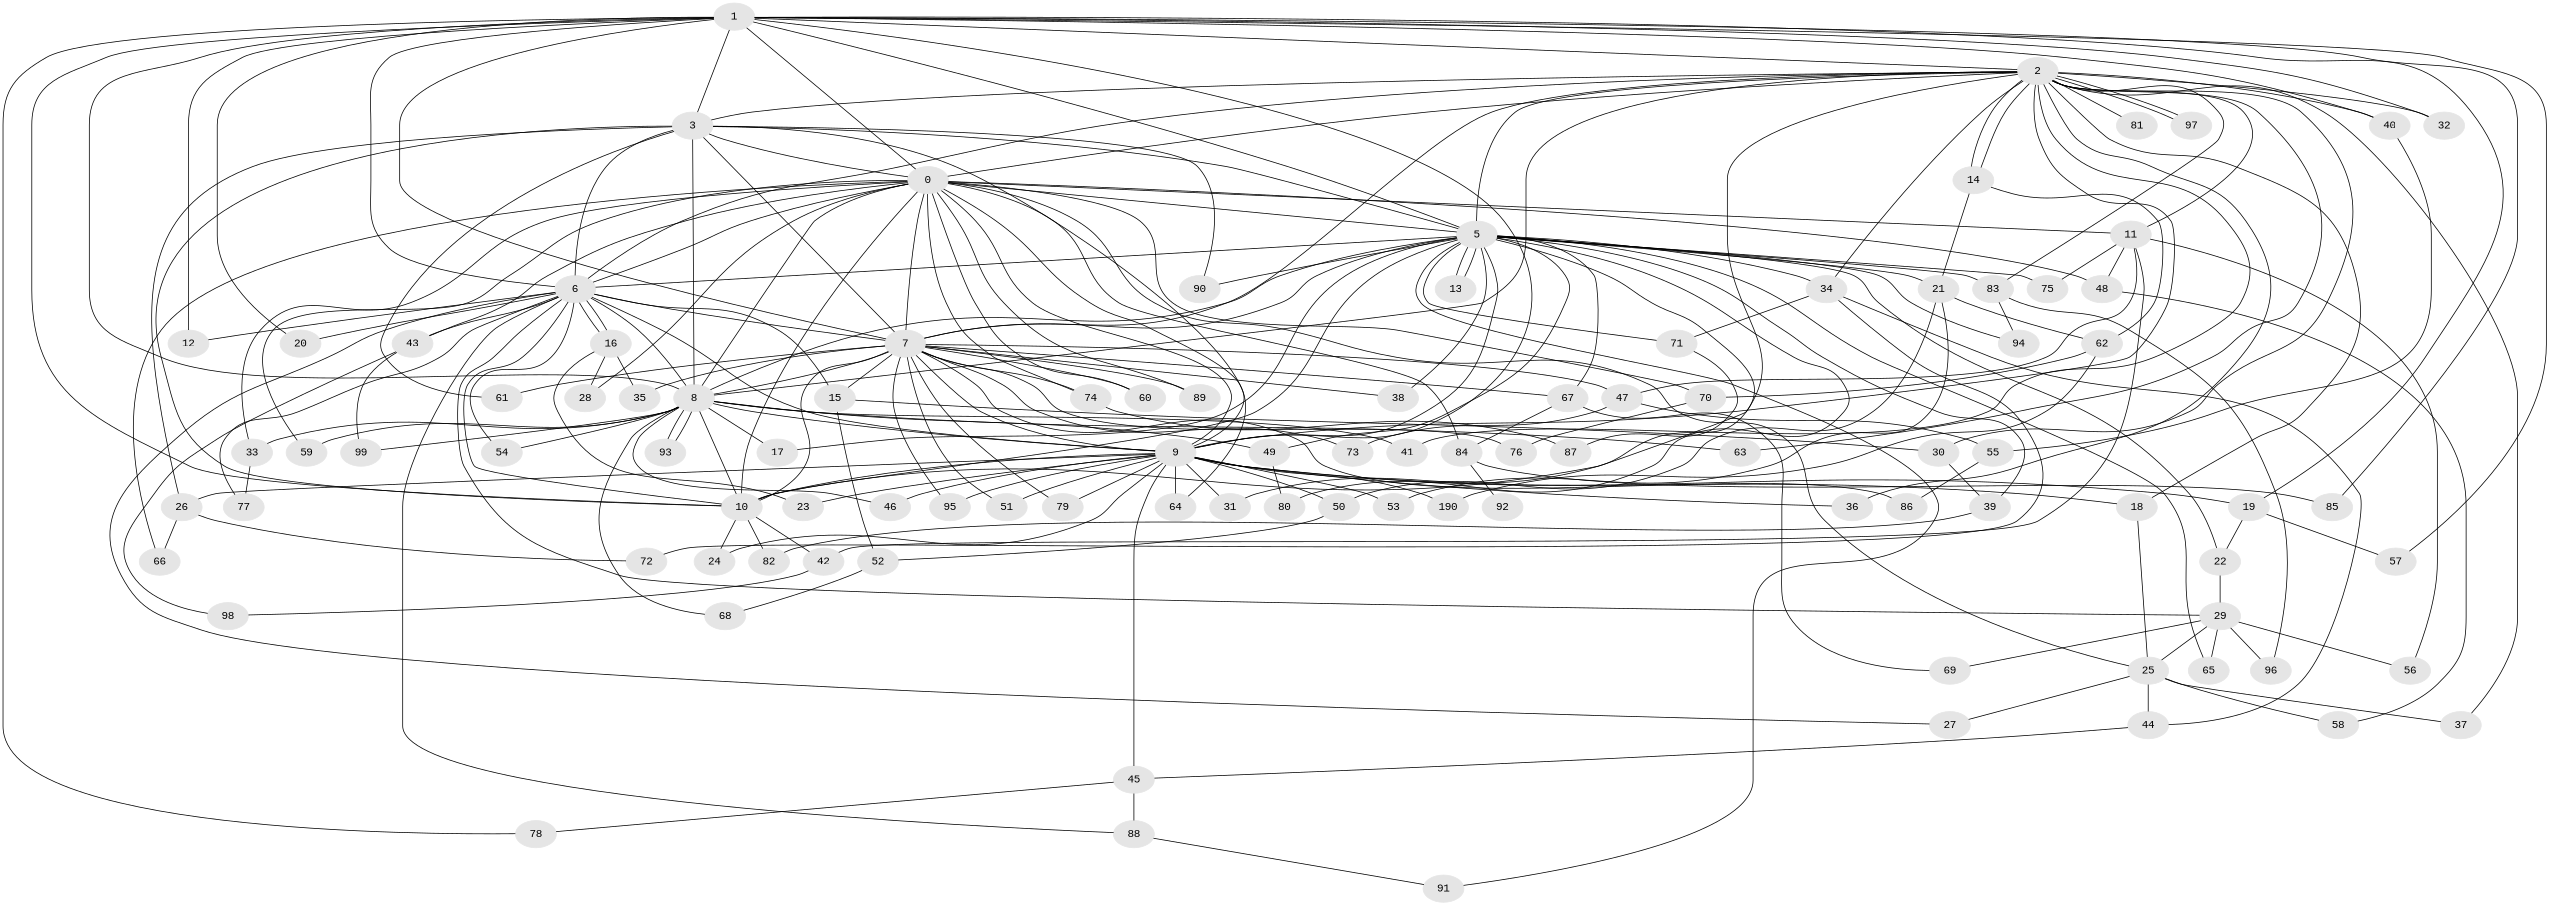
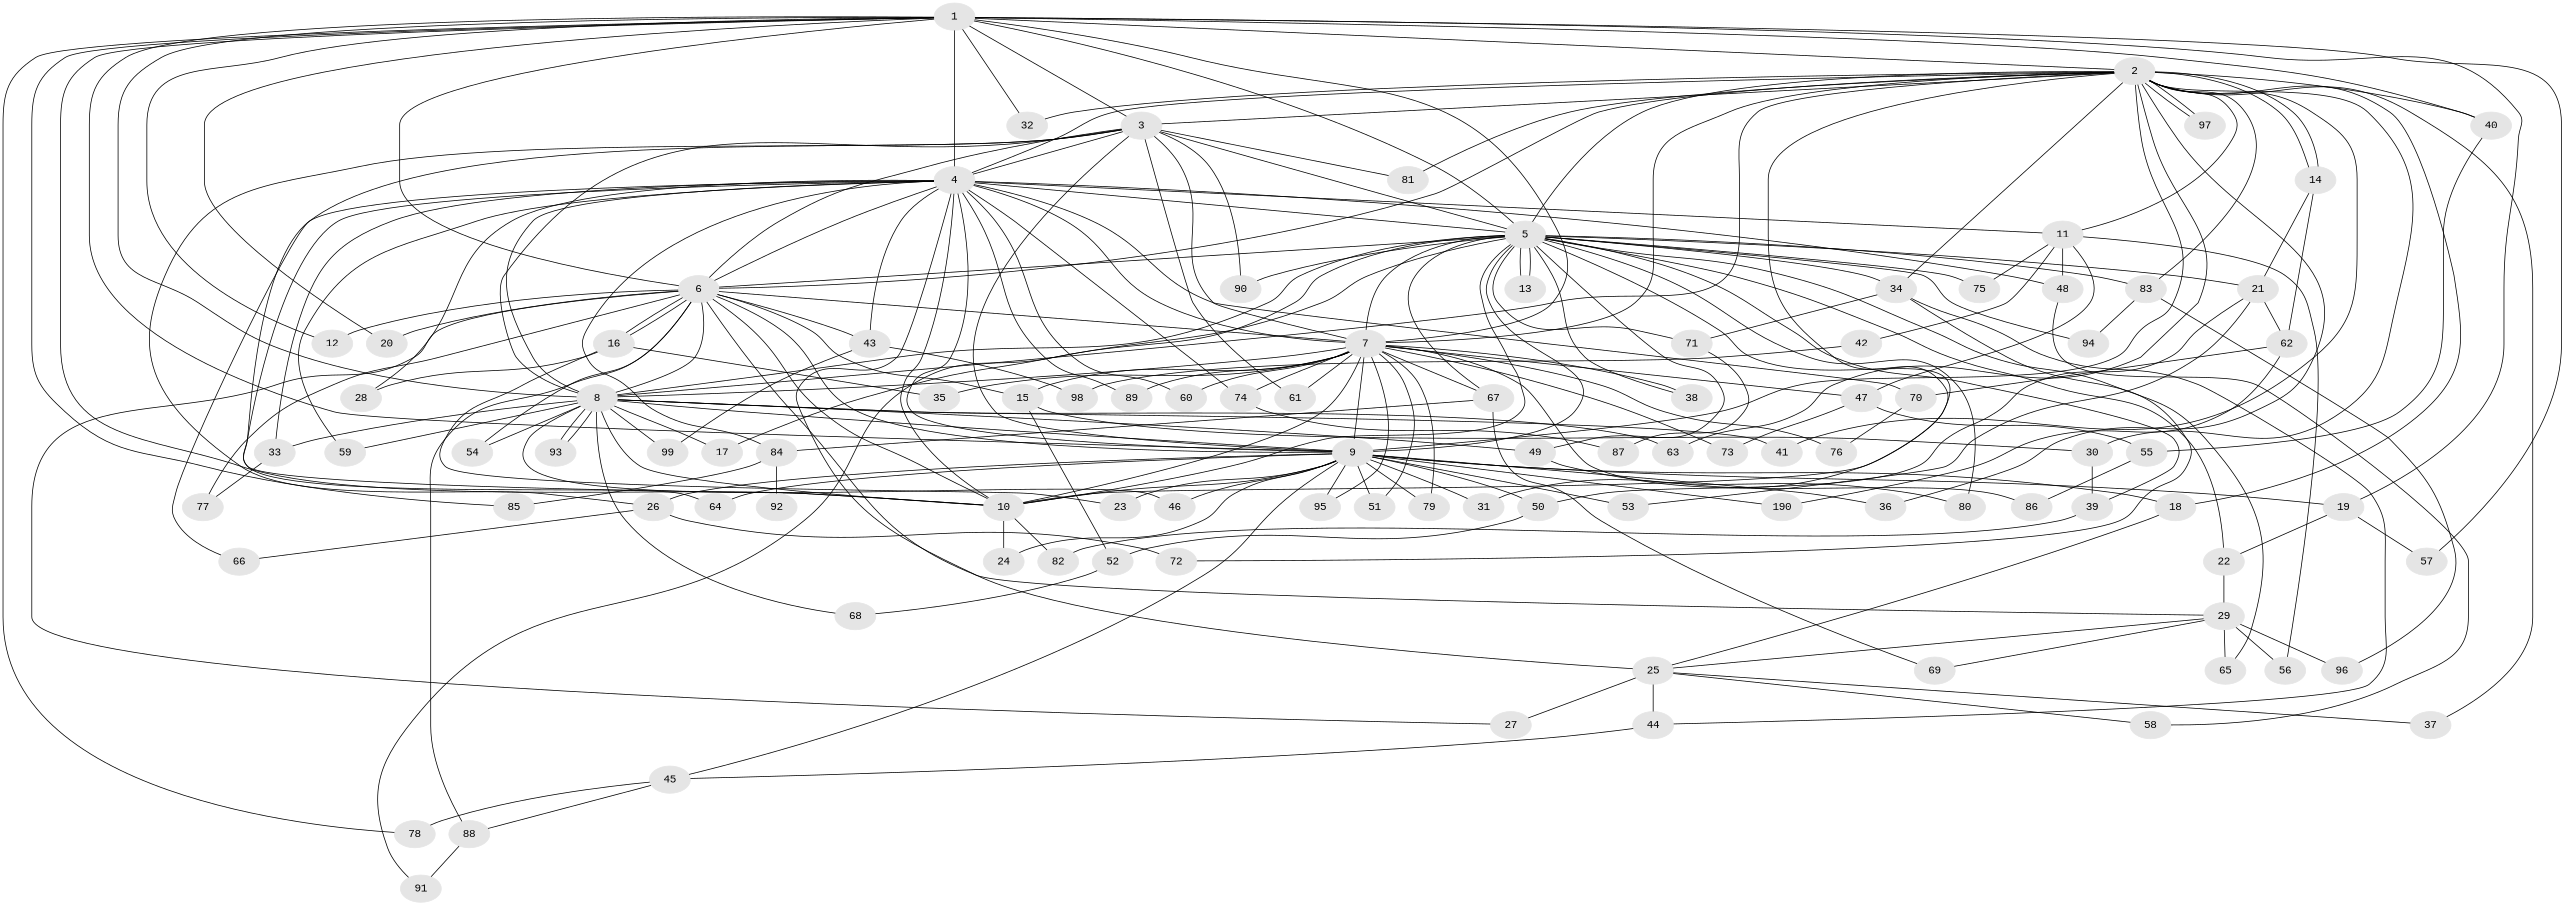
  graph {
    fontname="Liberation Mono"
    node [color=gray90 fontname="Liberation Mono" style=filled]
    edge [fontname="Liberation Mono"]
    1
    2
    3
-   4 [label=0]
+   4
    5
    6
    7
    8
    9
    10
    12
    19
    20
    32
    40
    57
    78
    85
    11
    14
    18
    30
    34
    36
    37
    41
    63
    81
    83
    97
    26
    61
    90
    25
    28
    33
    43
    48
    59
    60
    64
    66
    70
    74
    84
    89
    13
    17
    21
    22
    31
    38
    39
    49
    65
    67
    71
    75
    80
    91
    94
    15
    16
    27
    29
    54
    77
    88
    35
    47
    51
    73
    76
    79
    86
    95
    46
    68
    93
    99
    23
    24
    45
    50
    53
    n86 [label=190]
    42
    82
    55
    56
    62
    44
    72
    96
    58
    98
    87
    92
    69
    52
    1 -- 2
    1 -- 3
    1 -- 4
    1 -- 5
    1 -- 6
    1 -- 7
    1 -- 8
    1 -- 9
    1 -- 10
    1 -- 12
    1 -- 19
    1 -- 20
    1 -- 32
    1 -- 40
    1 -- 57
    1 -- 78
    1 -- 85
    2 -- 3
    2 -- 4
    2 -- 5
    2 -- 6
    2 -- 7
    2 -- 8
    2 -- 9
    2 -- 10
    2 -- 32
    2 -- 40
    2 -- 11
    2 -- 14
    2 -- 14
    2 -- 18
    2 -- 30
    2 -- 34
    2 -- 36
    2 -- 37
    2 -- 41
    2 -- 63
    2 -- 81
    2 -- 83
    2 -- 97
    2 -- 97
    3 -- 4
    3 -- 5
    3 -- 6
    3 -- 7
    3 -- 8
    3 -- 9
    3 -- 10
+   3 -- 81
    3 -- 26
    3 -- 61
    3 -- 90
    4 -- 5
    4 -- 6
    4 -- 7
    4 -- 8
    4 -- 9
    4 -- 10
    4 -- 11
    4 -- 25
    4 -- 28
    4 -- 33
    4 -- 43
    4 -- 48
    4 -- 59
    4 -- 60
    4 -- 64
    4 -- 66
    4 -- 70
    4 -- 74
    4 -- 84
    4 -- 89
    5 -- 6
    5 -- 7
    5 -- 8
    5 -- 9
    5 -- 10
    5 -- 34
    5 -- 83
    5 -- 90
    5 -- 13
    5 -- 13
    5 -- 17
    5 -- 21
    5 -- 22
    5 -- 31
    5 -- 38
    5 -- 39
    5 -- 49
    5 -- 65
    5 -- 67
    5 -- 71
    5 -- 75
    5 -- 80
    5 -- 91
    5 -- 94
    6 -- 7
    6 -- 8
    6 -- 9
    6 -- 10
    6 -- 12
    6 -- 20
    6 -- 43
    6 -- 15
    6 -- 16
    6 -- 16
    6 -- 27
    6 -- 29
    6 -- 54
    6 -- 77
    6 -- 88
    7 -- 8
    7 -- 9
    7 -- 10
    7 -- 61
    7 -- 60
    7 -- 74
    7 -- 89
    7 -- 38
    7 -- 67
    7 -- 15
    7 -- 35
    7 -- 47
    7 -- 51
    7 -- 73
    7 -- 76
    7 -- 79
    7 -- 86
    7 -- 95
    8 -- 9
    8 -- 10
    8 -- 41
    8 -- 63
    8 -- 33
    8 -- 59
    8 -- 17
    8 -- 49
    8 -- 54
    8 -- 46
    8 -- 68
    8 -- 93
    8 -- 93
    8 -- 99
    9 -- 10
    9 -- 19
    9 -- 18
    9 -- 36
    9 -- 26
    9 -- 64
    9 -- 31
    9 -- 51
    9 -- 79
    9 -- 95
    9 -- 46
    9 -- 23
    9 -- 24
    9 -- 45
    9 -- 50
    9 -- 53
    9 -- n86
    10 -- 24
-   10 -- 42
    10 -- 82
    19 -- 57
    19 -- 22
    40 -- 55
    11 -- 48
    11 -- 75
    11 -- 47
    11 -- 42
    11 -- 56
    14 -- 21
    14 -- 62
    18 -- 25
    30 -- 39
    34 -- 71
    34 -- 44
    34 -- 72
    83 -- 94
    83 -- 96
    26 -- 66
    26 -- 72
    25 -- 37
    25 -- 27
    25 -- 44
    25 -- 58
    33 -- 77
    43 -- 99
    43 -- 98
    48 -- 58
    70 -- 76
    74 -- 87
    84 -- 85
    84 -- 92
    21 -- 50
    21 -- 53
    21 -- 62
    22 -- 29
    39 -- 82
    49 -- 80
    67 -- 84
    67 -- 69
    71 -- 87
    15 -- 30
    15 -- 52
    16 -- 28
    16 -- 35
    16 -- 23
    29 -- 25
    29 -- 65
    29 -- 56
    29 -- 96
    29 -- 69
    88 -- 91
    47 -- 73
    47 -- 55
    45 -- 78
    45 -- 88
    50 -- 52
    42 -- 98
    55 -- 86
    62 -- 70
    62 -- n86
    44 -- 45
    52 -- 68
  }
